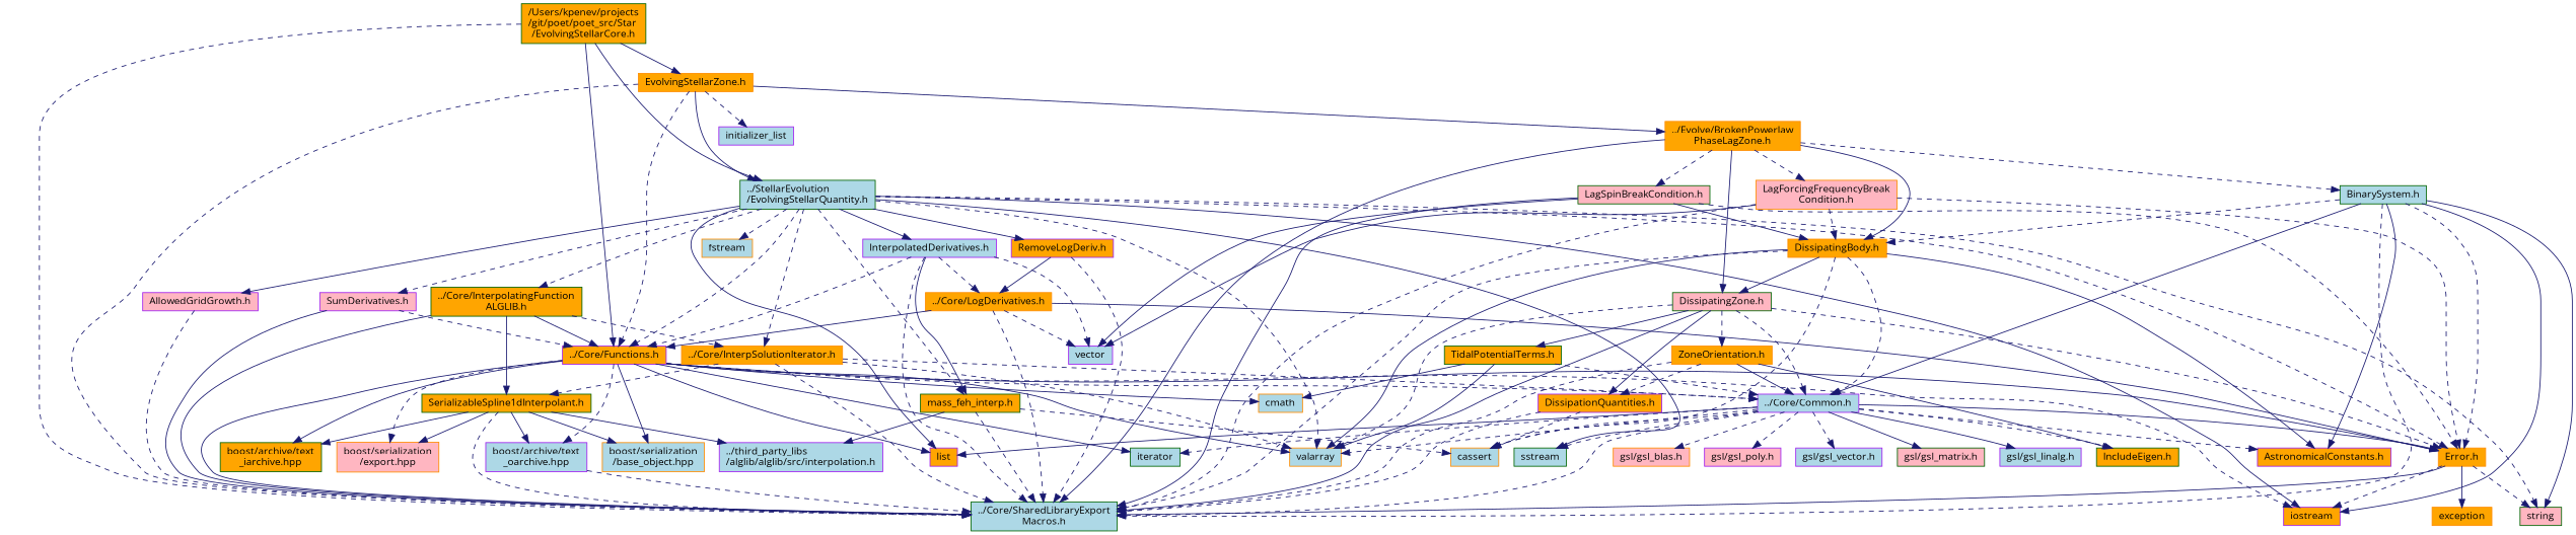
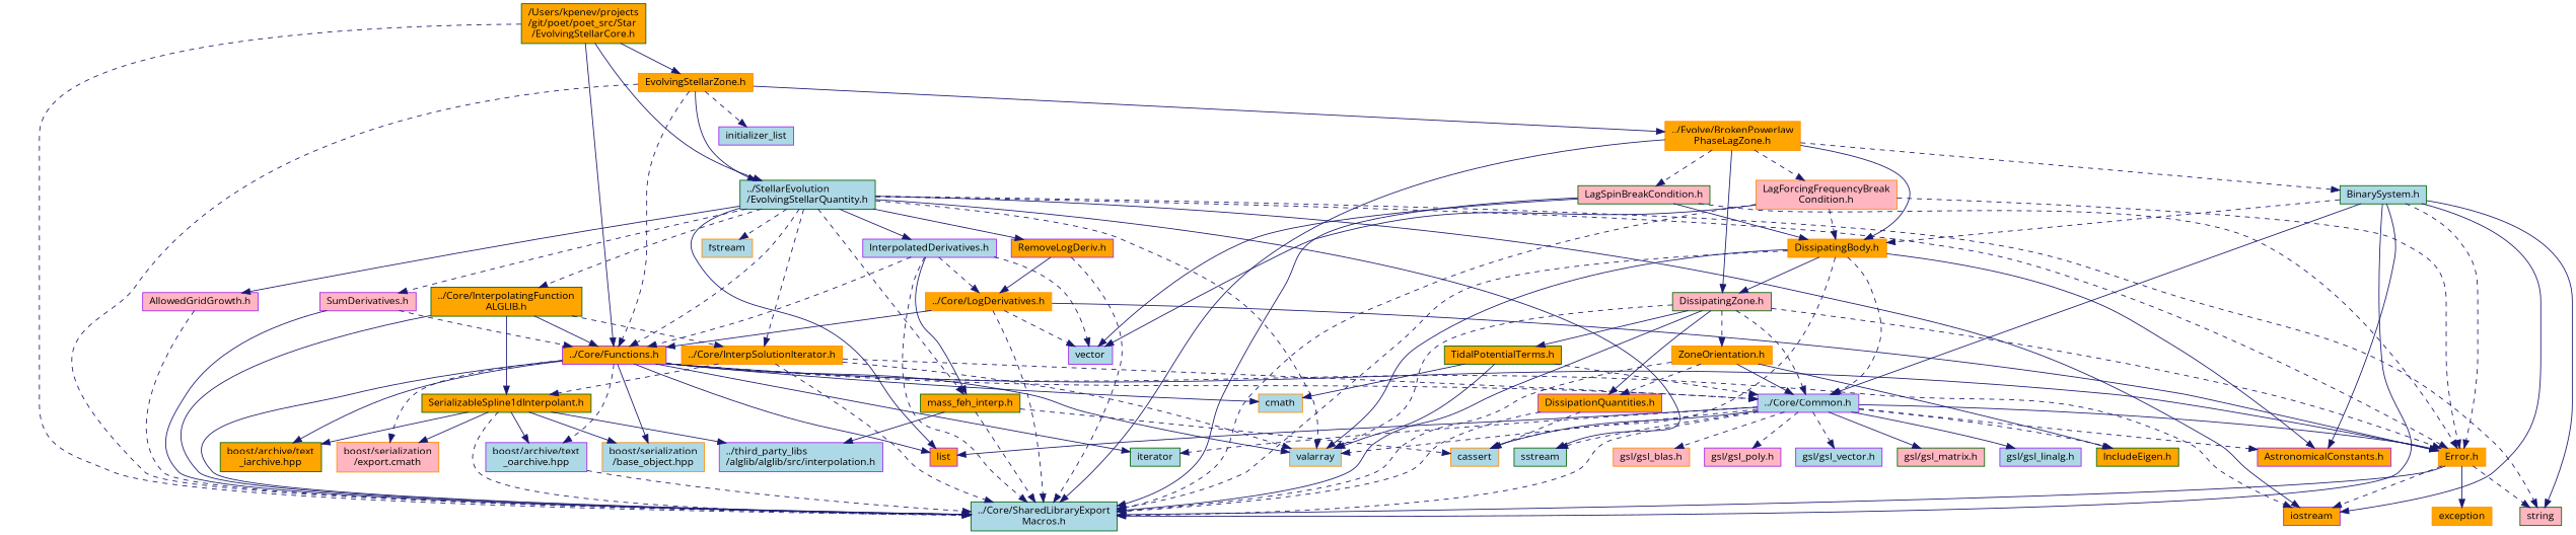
  digraph {
    fontname="Open Sans"
    node [color=purple fillcolor=orange fontname="Open Sans" fontsize=12 shape=record style=filled]
    edge [color=midnightblue fontname="Open Sans" fontsize=12 labelfontname=Helvetica labelfontsize=12 style=dashed]
    n1 [color=darkgreen fontcolor=black height=0.2 label="/Users/kpenev/projects\l/git/poet/poet_src/Star\l/EvolvingStellarCore.h" width=0.4]
    n2 [color=darkgreen fillcolor=lightblue height=0.2 label="../Core/SharedLibraryExport\lMacros.h" width=0.4]
    n3 [color=darkorange height=0.2 label="EvolvingStellarZone.h" width=0.4]
    n4 [height=0.2 label="../Core/Functions.h" width=0.4]
    n5 [color=darkgreen fillcolor=lightblue height=0.2 label="../StellarEvolution\l/EvolvingStellarQuantity.h" width=0.4]
    n6 [color=darkorange height=0.2 label="../Evolve/BrokenPowerlaw\lPhaseLagZone.h" width=0.4]
    n7 [fillcolor=lightblue height=0.2 label=initializer_list width=0.4]
    n8 [fillcolor=lightblue height=0.2 label="../Core/Common.h" width=0.4]
    n9 [color=darkorange fillcolor=lightblue height=0.2 label=valarray width=0.4]
    n10 [color=darkorange height=0.2 label="Error.h" width=0.4]
    n11 [height=0.2 label=list width=0.4]
    n12 [height=0.2 label=iostream width=0.4]
    n13 [color=darkgreen fillcolor=lightblue height=0.2 label=iterator width=0.4]
    n14 [color=darkorange fillcolor=lightblue height=0.2 label=cmath width=0.4]
    n15 [color=darkorange fillcolor=lightblue height=0.2 label="boost/serialization\l/base_object.hpp" width=0.4]
    n16 [fillcolor=lightblue height=0.2 label="boost/archive/text\l_oarchive.hpp" width=0.4]
    n17 [color=darkgreen height=0.2 label="boost/archive/text\l_iarchive.hpp" width=0.4]
-   n18 [color=darkorange fillcolor=lightpink height=0.2 label="boost/serialization\l/export.hpp" width=0.4]
+   n18 [color=darkorange fillcolor=lightpink height=0.2 label="boost/serialization\l/export.cmath" width=0.4]
    n19 [color=darkgreen fillcolor=lightblue height=0.2 label=sstream width=0.4]
    n20 [color=darkgreen fillcolor=lightpink height=0.2 label=string width=0.4]
    n21 [fillcolor=lightpink height=0.2 label="AllowedGridGrowth.h" width=0.4]
    n22 [height=0.2 label="RemoveLogDeriv.h" width=0.4]
    n23 [fillcolor=lightpink height=0.2 label="SumDerivatives.h" width=0.4]
    n24 [fillcolor=lightblue height=0.2 label="InterpolatedDerivatives.h" width=0.4]
    n25 [color=darkgreen height=0.2 label="mass_feh_interp.h" width=0.4]
    n26 [color=darkorange height=0.2 label="../Core/InterpSolutionIterator.h" width=0.4]
    n27 [color=darkgreen height=0.2 label="../Core/InterpolatingFunction\lALGLIB.h" width=0.4]
    n28 [color=darkorange fillcolor=lightblue height=0.2 label=fstream width=0.4]
    n29 [color=darkgreen fillcolor=lightpink height=0.2 label="DissipatingZone.h" width=0.4]
    n30 [color=darkorange height=0.2 label="DissipatingBody.h" width=0.4]
    n31 [color=darkgreen fillcolor=lightblue height=0.2 label="BinarySystem.h" width=0.4]
    n32 [color=darkorange fillcolor=lightpink height=0.2 label="LagForcingFrequencyBreak\lCondition.h" width=0.4]
    n33 [color=darkgreen fillcolor=lightpink height=0.2 label="LagSpinBreakCondition.h" width=0.4]
    n34 [color=darkorange height=0.2 label="ZoneOrientation.h" width=0.4]
    n35 [height=0.2 label="DissipationQuantities.h" width=0.4]
    n36 [color=darkgreen height=0.2 label="TidalPotentialTerms.h" width=0.4]
    n37 [color=darkorange fillcolor=lightblue height=0.2 label=cassert width=0.4]
    n38 [height=0.2 label="AstronomicalConstants.h" width=0.4]
    n39 [fillcolor=lightblue height=0.2 label=vector width=0.4]
    n40 [color=darkgreen height=0.2 label="IncludeEigen.h" width=0.4]
    n41 [fillcolor=lightblue height=0.2 label="gsl/gsl_vector.h" width=0.4]
    n42 [color=darkgreen fillcolor=lightpink height=0.2 label="gsl/gsl_matrix.h" width=0.4]
    n43 [fillcolor=lightblue height=0.2 label="gsl/gsl_linalg.h" width=0.4]
    n44 [color=darkorange fillcolor=lightpink height=0.2 label="gsl/gsl_blas.h" width=0.4]
    n45 [fillcolor=lightpink height=0.2 label="gsl/gsl_poly.h" width=0.4]
    n46 [color=darkorange height=0.2 label=exception width=0.4]
    n47 [color=darkorange height=0.2 label="../Core/LogDerivatives.h" width=0.4]
    n48 [fillcolor=lightblue height=0.2 label="../third_party_libs\l/alglib/alglib/src/interpolation.h" width=0.4]
    n49 [color=darkgreen height=0.2 label="SerializableSpline1dInterpolant.h" width=0.4]
    n1 -> n2
    n1 -> n3 [style=solid]
    n1 -> n4 [style=solid]
    n1 -> n5 [style=solid]
    n3 -> n2
    n3 -> n4
    n3 -> n5 [style=solid]
    n3 -> n6 [style=solid]
    n3 -> n7
    n4 -> n2 [style=solid]
    n4 -> n8
    n4 -> n9 [style=solid]
    n4 -> n10 [style=solid]
    n4 -> n11 [style=solid]
    n4 -> n12
    n4 -> n13 [style=solid]
    n4 -> n14 [style=solid]
    n4 -> n15 [style=solid]
    n4 -> n16
    n4 -> n17 [style=solid]
    n4 -> n18
    n5 -> n4
    n5 -> n9
    n5 -> n10
    n5 -> n11 [style=solid]
    n5 -> n12 [style=solid]
    n5 -> n19 [style=solid]
    n5 -> n20
    n5 -> n21 [style=solid]
    n5 -> n22 [style=solid]
    n5 -> n23
    n5 -> n24 [style=solid]
    n5 -> n25
    n5 -> n26
    n5 -> n27
    n5 -> n28
    n6 -> n2 [style=solid]
    n6 -> n29 [style=solid]
    n6 -> n30 [style=solid]
    n6 -> n31
    n6 -> n32
    n6 -> n33
    n8 -> n2
    n8 -> n9
    n8 -> n10 [style=solid]
    n8 -> n11 [style=solid]
    n8 -> n13
    n8 -> n19
-   n8 -> n37
+   n8 -> n37 [style=solid]
    n8 -> n38
    n8 -> n40
    n8 -> n41
    n8 -> n42 [style=solid]
    n8 -> n43 [style=solid]
    n8 -> n44
    n8 -> n45
    n10 -> n2 [style=solid]
    n10 -> n12
    n10 -> n20
    n10 -> n46 [style=solid]
    n16 -> n2
    n21 -> n2
    n22 -> n2
    n22 -> n47 [style=solid]
    n23 -> n2 [style=solid]
    n23 -> n4
    n24 -> n2
    n24 -> n4
    n24 -> n25 [style=solid]
    n24 -> n39
    n24 -> n47
    n25 -> n2
    n25 -> n37
    n25 -> n48 [style=solid]
    n26 -> n2
    n26 -> n8
    n26 -> n9
    n26 -> n49
    n27 -> n2 [style=solid]
    n27 -> n4 [style=solid]
    n27 -> n26
    n27 -> n49 [style=solid]
    n29 -> n2 [style=solid]
    n29 -> n8
    n29 -> n9
    n29 -> n10
    n29 -> n34
    n29 -> n35 [style=solid]
    n29 -> n36 [style=solid]
    n30 -> n2
    n30 -> n8
    n30 -> n9 [style=solid]
    n30 -> n29 [style=solid]
    n30 -> n37
    n30 -> n38 [style=solid]
-   n31 -> n2
+   n31 -> n2 [style=solid]
    n31 -> n8 [style=solid]
    n31 -> n10
    n31 -> n12 [style=solid]
    n31 -> n20 [style=solid]
    n31 -> n30
    n31 -> n38 [style=solid]
    n32 -> n2
    n32 -> n10
    n32 -> n30
    n32 -> n39 [style=solid]
    n33 -> n2 [style=solid]
    n33 -> n10
    n33 -> n30 [style=solid]
    n33 -> n39 [style=solid]
    n34 -> n2
    n34 -> n8 [style=solid]
    n34 -> n35
    n34 -> n40 [style=solid]
    n35 -> n2
    n35 -> n37
    n36 -> n8
    n36 -> n9 [style=solid]
    n36 -> n14 [style=solid]
    n47 -> n2
    n47 -> n4 [style=solid]
    n47 -> n10 [style=solid]
    n47 -> n39
    n49 -> n2
    n49 -> n15 [style=solid]
    n49 -> n16 [style=solid]
    n49 -> n17 [style=solid]
    n49 -> n18 [style=solid]
    n49 -> n48 [style=solid]
  }
